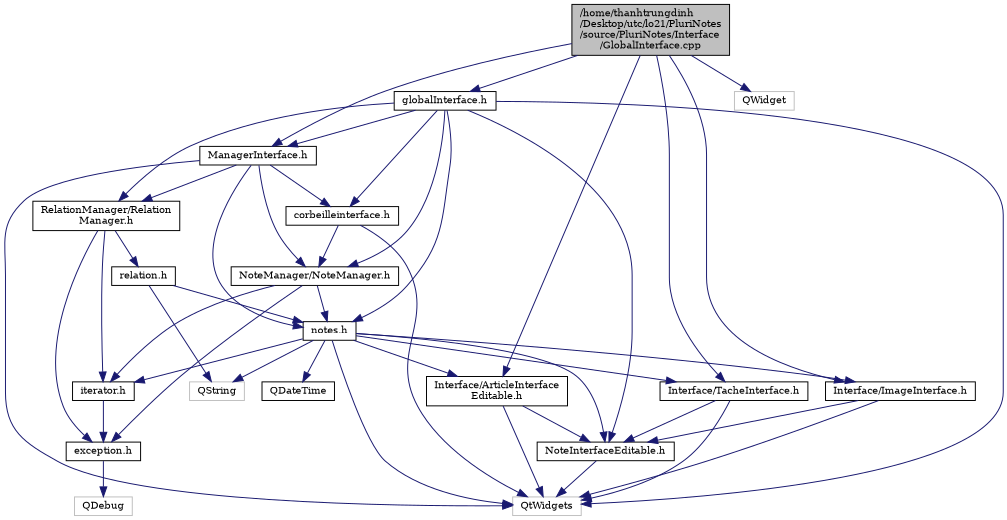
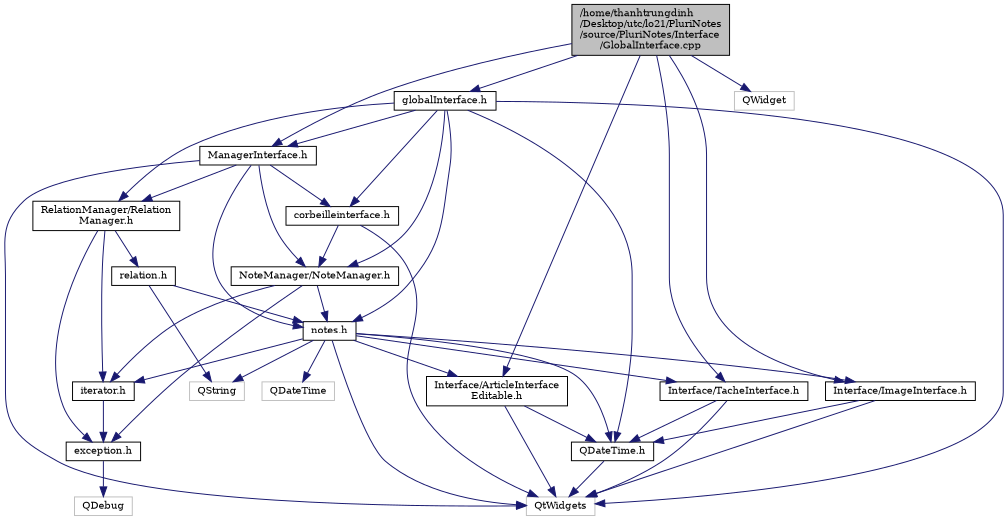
  digraph {
    fontname="DejaVu Serif"
    node [color=black fillcolor=white fontname="DejaVu Serif" fontsize=10 shape=record style=filled]
    edge [color=midnightblue fontname="DejaVu Serif" fontsize=10 labelfontname=Helvetica labelfontsize=10 style=solid]
    n1 [fillcolor=grey75 fontcolor=black height=0.2 label="/home/thanhtrungdinh\l/Desktop/utc/lo21/PluriNotes\l/source/PluriNotes/Interface\l/GlobalInterface.cpp" width=0.4]
    n2 [height=0.2 label="globalInterface.h" width=0.4]
    n3 [height=0.2 label="Interface/ArticleInterface\lEditable.h" width=0.4]
    n4 [height=0.2 label="Interface/TacheInterface.h" width=0.4]
    n5 [height=0.2 label="Interface/ImageInterface.h" width=0.4]
    n6 [height=0.2 label="ManagerInterface.h" width=0.4]
    n7 [color=grey75 height=0.2 label=QWidget width=0.4]
    n8 [color=grey75 height=0.2 label=QtWidgets width=0.4]
    n9 [height=0.2 label="NoteManager/NoteManager.h" width=0.4]
    n10 [height=0.2 label="notes.h" width=0.4]
-   n11 [height=0.2 label="NoteInterfaceEditable.h" width=0.4]
+   n11 [height=0.2 label="QDateTime.h" width=0.4]
    n12 [height=0.2 label="RelationManager/Relation\lManager.h" width=0.4]
    n13 [height=0.2 label="corbeilleinterface.h" width=0.4]
    n14 [height=0.2 label="iterator.h" width=0.4]
    n15 [height=0.2 label="exception.h" width=0.4]
    n16 [color=grey75 height=0.2 label=QString width=0.4]
-   n17 [height=0.2 label=QDateTime width=0.4]
+   n17 [color=grey75 height=0.2 label=QDateTime width=0.4]
    n18 [height=0.2 label="relation.h" width=0.4]
    n19 [color=grey75 height=0.2 label=QDebug width=0.4]
    n1 -> n2
    n1 -> n3
    n1 -> n4
    n1 -> n5
    n1 -> n6
    n1 -> n7
    n2 -> n6
    n2 -> n8
    n2 -> n9
    n2 -> n10
    n2 -> n11
    n2 -> n12
    n2 -> n13
    n3 -> n8
    n3 -> n11
    n4 -> n8
    n4 -> n11
    n5 -> n8
    n5 -> n11
    n6 -> n8
    n6 -> n9
    n6 -> n10
    n6 -> n12
    n6 -> n13
    n9 -> n10
    n9 -> n14
    n9 -> n15
    n10 -> n3
    n10 -> n4
    n10 -> n5
    n10 -> n8
    n10 -> n11
    n10 -> n14
    n10 -> n16
    n10 -> n17
    n11 -> n8
    n12 -> n14
    n12 -> n15
    n12 -> n18
    n13 -> n8
    n13 -> n9
    n14 -> n15
    n15 -> n19
    n18 -> n10
    n18 -> n16
  }
